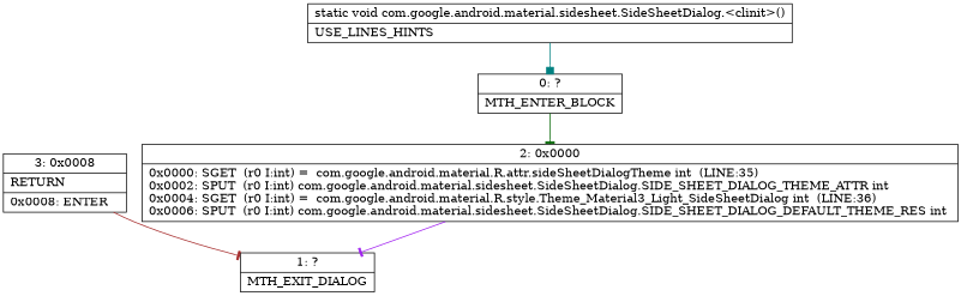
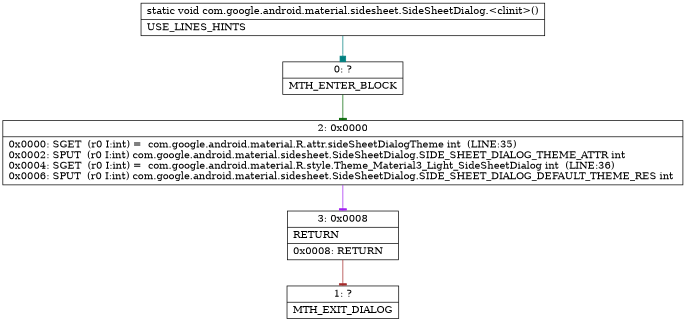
  digraph {
    node [shape=record]
    edge [arrowhead=tee]
    n1 [label="{0\:\ ?|MTH_ENTER_BLOCK\l}"]
    n2 [label="{2\:\ 0x0000|0x0000: SGET  (r0 I:int) =  com.google.android.material.R.attr.sideSheetDialogTheme int  (LINE:35)\l0x0002: SPUT  (r0 I:int) com.google.android.material.sidesheet.SideSheetDialog.SIDE_SHEET_DIALOG_THEME_ATTR int \l0x0004: SGET  (r0 I:int) =  com.google.android.material.R.style.Theme_Material3_Light_SideSheetDialog int  (LINE:36)\l0x0006: SPUT  (r0 I:int) com.google.android.material.sidesheet.SideSheetDialog.SIDE_SHEET_DIALOG_DEFAULT_THEME_RES int \l}"]
-   n3 [label="{3\:\ 0x0008|RETURN\l|0x0008: ENTER   \l}"]
+   n3 [label="{3\:\ 0x0008|RETURN\l|0x0008: RETURN   \l}"]
    n4 [label="{1\:\ ?|MTH_EXIT_DIALOG\l}"]
    n5 [label="{static void com.google.android.material.sidesheet.SideSheetDialog.\<clinit\>()  | USE_LINES_HINTS\l}"]
    n1 -> n2 [color=darkgreen]
-   n2 -> n4 [color=purple]
+   n2 -> n3 [color=purple]
    n3 -> n4 [color=brown]
    n5 -> n1 [arrowhead=box color=teal]
  }
